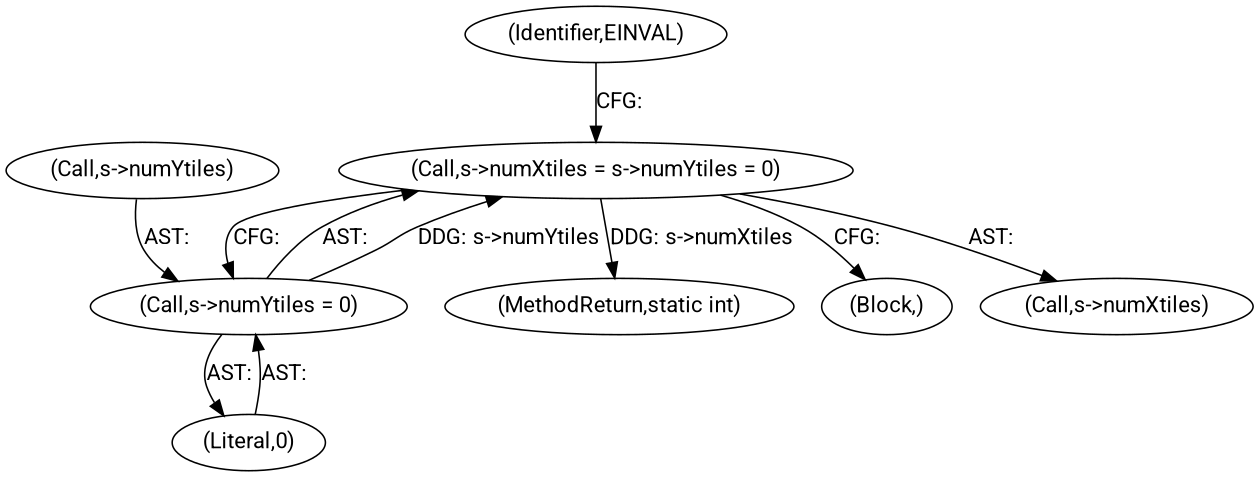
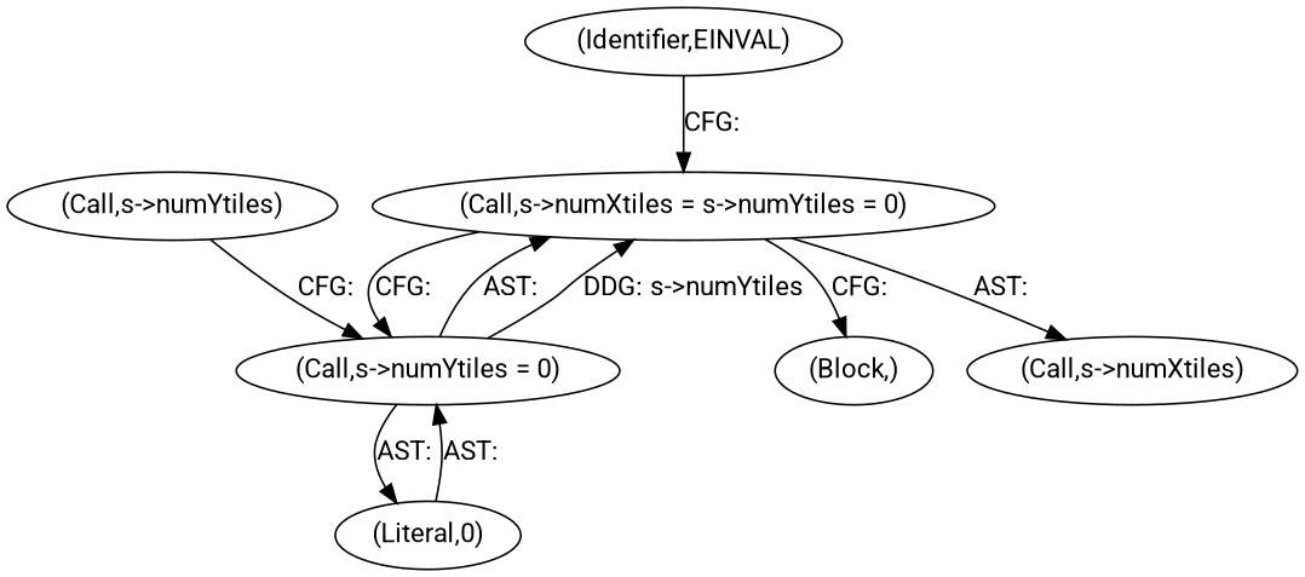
  digraph {
    fontname=Roboto
    node [fontname=Roboto]
    edge [fontname=Roboto]
    n1 [label="(Call,s->numXtiles = s->numYtiles = 0)"]
    n2 [label="(Call,s->numYtiles = 0)"]
-   n3 [label="(MethodReturn,static int)"]
    n4 [label="(Block,)"]
    n5 [label="(Call,s->numXtiles)"]
    n6 [label="(Literal,0)"]
    n7 [label="(Call,s->numYtiles)"]
    n8 [label="(Identifier,EINVAL)"]
    n1 -> n2 [label="CFG: "]
-   n1 -> n3 [label="DDG: s->numXtiles"]
    n1 -> n4 [label="CFG: "]
    n1 -> n5 [label="AST: "]
    n2 -> n1 [label="AST: "]
    n2 -> n1 [label="DDG: s->numYtiles"]
    n2 -> n6 [label="AST: "]
    n6 -> n2 [label="AST: "]
-   n7 -> n2 [label="AST: "]
+   n7 -> n2 [label="CFG: "]
    n8 -> n1 [label="CFG: "]
  }
